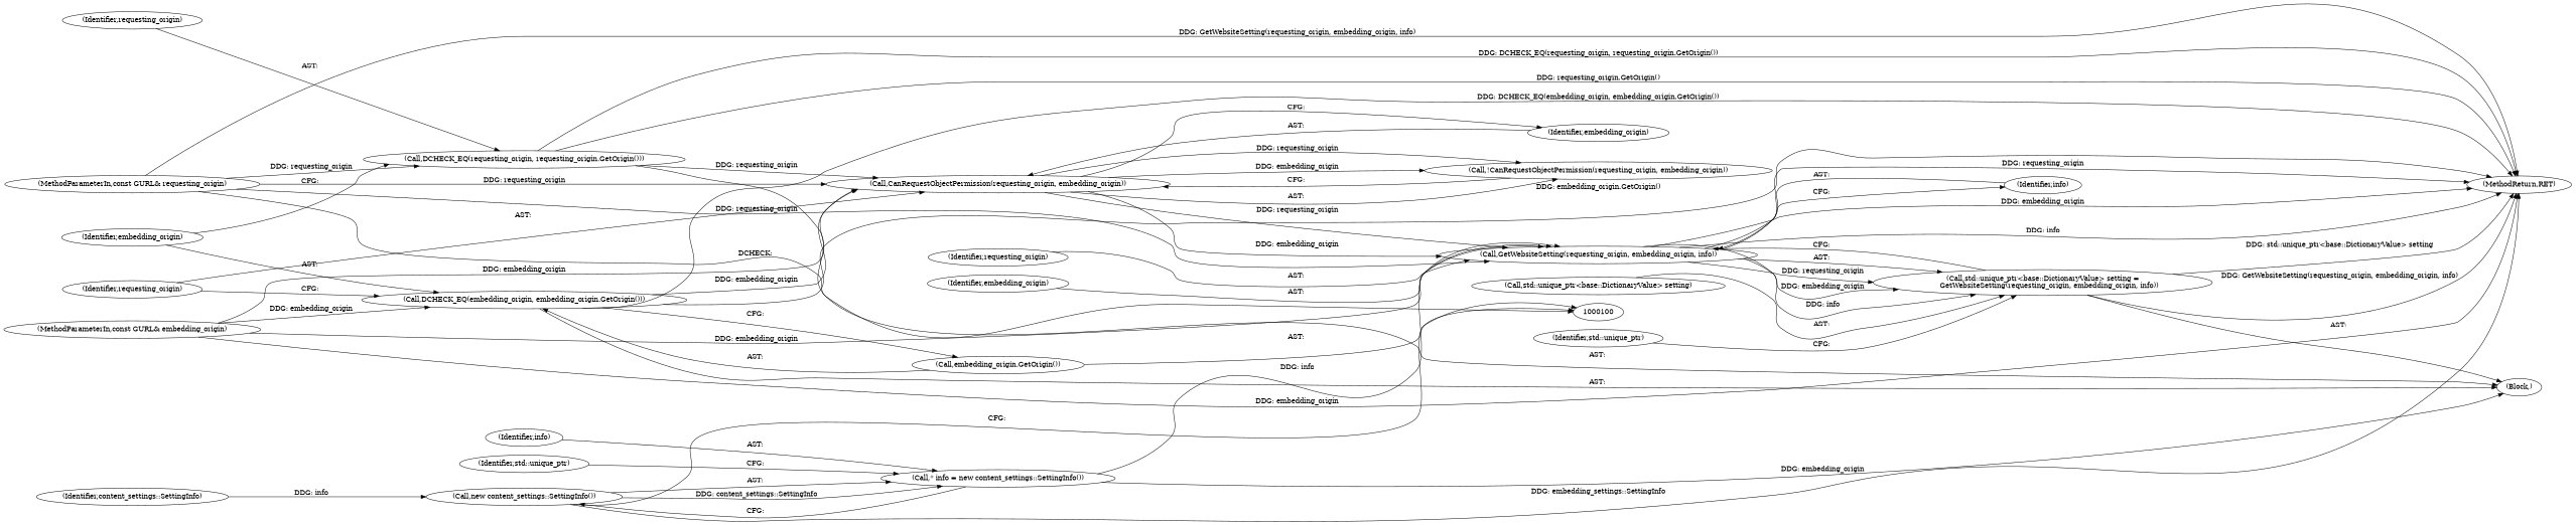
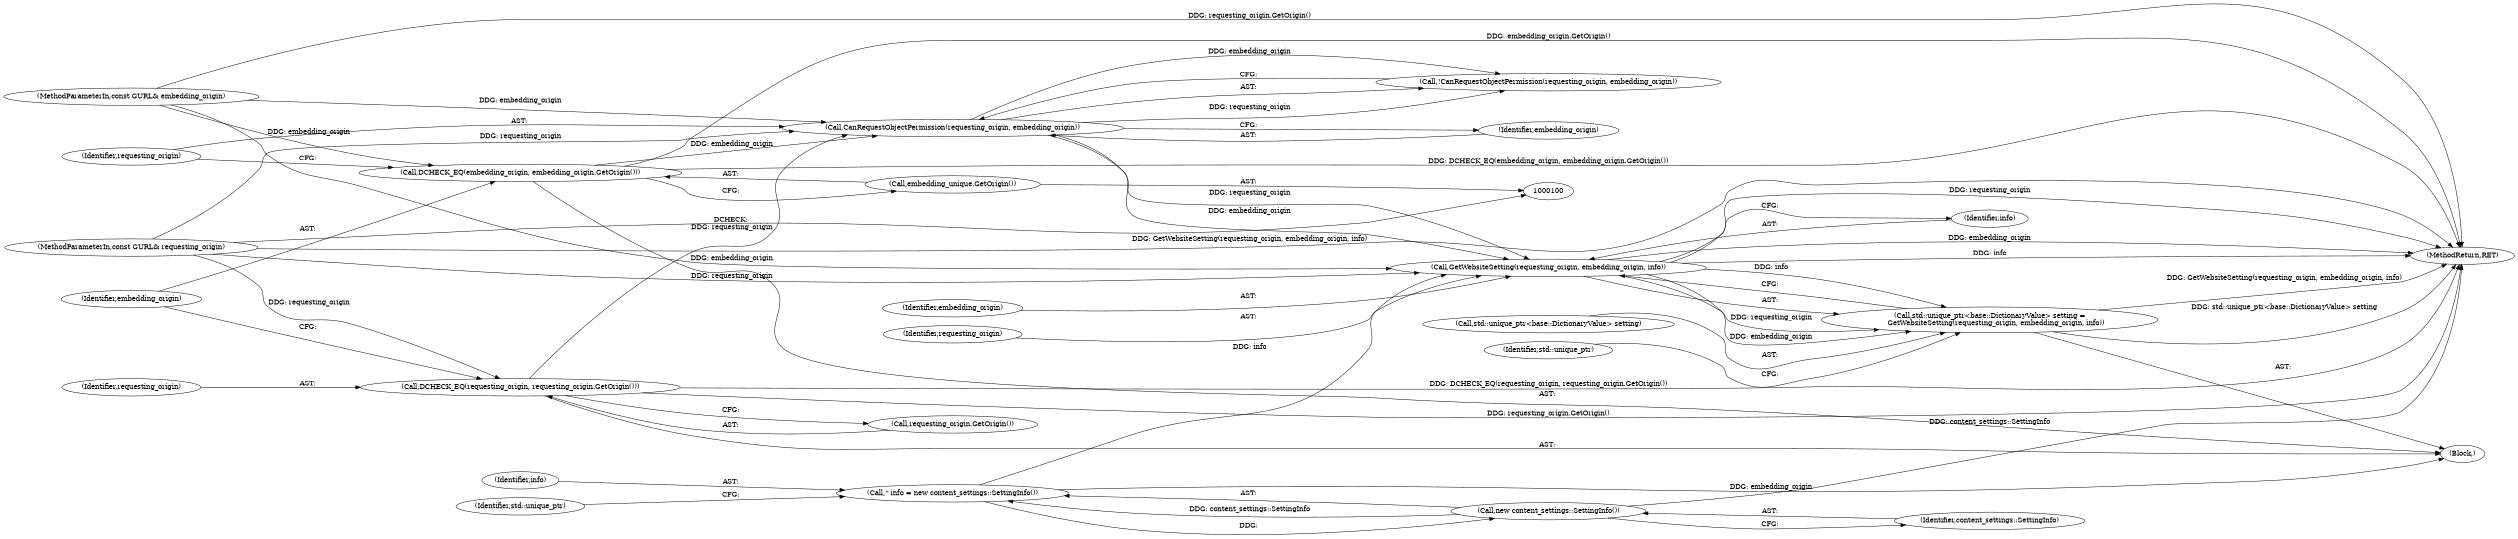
  digraph {
    rankdir=LR
    n1 [label="(Call,GetWebsiteSetting(requesting_origin, embedding_origin, info))"]
    n2 [label="(Call,std::unique_ptr<base::DictionaryValue> setting =\n      GetWebsiteSetting(requesting_origin, embedding_origin, info))"]
    n3 [label="(Identifier,info)"]
    n4 [label="(MethodReturn,RET)"]
    n5 [label="(Block,)"]
    n6 [label="(Call,CanRequestObjectPermission(requesting_origin, embedding_origin))"]
    n7 [label="(Identifier,embedding_origin)"]
    n8 [label="(Call,!CanRequestObjectPermission(requesting_origin, embedding_origin))"]
    n9 [label="(Call,DCHECK_EQ(requesting_origin, requesting_origin.GetOrigin()))"]
+   n10 [label="(Call,requesting_origin.GetOrigin())"]
    n11 [label="(MethodParameterIn,const GURL& requesting_origin)"]
    1000100
    n13 [label="(Call,DCHECK_EQ(embedding_origin, embedding_origin.GetOrigin()))"]
-   n14 [label="(Call,embedding_origin.GetOrigin())"]
+   n14 [label="(Call,embedding_unique.GetOrigin())"]
    n15 [label="(MethodParameterIn,const GURL& embedding_origin)"]
    n16 [label="(Call,* info = new content_settings::SettingInfo())"]
    n17 [label="(Call,new content_settings::SettingInfo())"]
    n18 [label="(Identifier,content_settings::SettingInfo)"]
    n19 [label="(Call,std::unique_ptr<base::DictionaryValue> setting)"]
    n20 [label="(Identifier,std::unique_ptr)"]
    n21 [label="(Identifier,requesting_origin)"]
    n22 [label="(Identifier,info)"]
    n23 [label="(Identifier,embedding_origin)"]
    n24 [label="(Identifier,requesting_origin)"]
    n25 [label="(Identifier,embedding_origin)"]
    n26 [label="(Identifier,requesting_origin)"]
    n27 [label="(Identifier,std::unique_ptr)"]
    n1 -> n2 [label="AST: "]
    n1 -> n2 [label="DDG: requesting_origin"]
    n1 -> n2 [label="DDG: embedding_origin"]
    n1 -> n2 [label="DDG: info"]
    n1 -> n3 [label="CFG: "]
    n1 -> n4 [label="DDG: requesting_origin"]
    n1 -> n4 [label="DDG: embedding_origin"]
    n1 -> n4 [label="DDG: info"]
    n2 -> n1 [label="CFG: "]
    n2 -> n4 [label="DDG: std::unique_ptr<base::DictionaryValue> setting"]
    n2 -> n4 [label="DDG: GetWebsiteSetting(requesting_origin, embedding_origin, info)"]
    n2 -> n5 [label="AST: "]
    n3 -> n1 [label="AST: "]
    n6 -> n1 [label="DDG: requesting_origin"]
    n6 -> n1 [label="DDG: embedding_origin"]
    n6 -> n7 [label="CFG: "]
    n6 -> n8 [label="AST: "]
    n6 -> n8 [label="DDG: requesting_origin"]
    n6 -> n8 [label="DDG: embedding_origin"]
    n7 -> n6 [label="AST: "]
    n8 -> n6 [label="CFG: "]
    n9 -> n4 [label="DDG: DCHECK_EQ(requesting_origin, requesting_origin.GetOrigin())"]
    n9 -> n4 [label="DDG: requesting_origin.GetOrigin()"]
    n9 -> n5 [label="AST: "]
    n9 -> n6 [label="DDG: requesting_origin"]
+   n9 -> n10 [label="CFG: "]
+   n10 -> n9 [label="AST: "]
    n11 -> n1 [label="DDG: requesting_origin"]
    n11 -> n4 [label="DDG: GetWebsiteSetting(requesting_origin, embedding_origin, info)"]
    n11 -> n6 [label="DDG: requesting_origin"]
    n11 -> n9 [label="DDG: requesting_origin"]
    n11 -> 1000100 [label="DCHECK: "]
    n13 -> n4 [label="DDG: DCHECK_EQ(embedding_origin, embedding_origin.GetOrigin())"]
    n13 -> n4 [label="DDG: embedding_origin.GetOrigin()"]
    n13 -> n5 [label="AST: "]
    n13 -> n6 [label="DDG: embedding_origin"]
    n13 -> n14 [label="CFG: "]
    n14 -> 1000100 [label="AST: "]
    n14 -> n13 [label="AST: "]
    n15 -> n1 [label="DDG: embedding_origin"]
-   n15 -> n4 [label="DDG: embedding_origin"]
+   n15 -> n4 [label="DDG: requesting_origin.GetOrigin()"]
    n15 -> n6 [label="DDG: embedding_origin"]
    n15 -> n13 [label="DDG: embedding_origin"]
    n16 -> n1 [label="DDG: info"]
    n16 -> n5 [label="DDG: embedding_origin"]
-   n16 -> n17 [label="CFG: "]
-   n17 -> n4 [label="DDG: embedding_settings::SettingInfo"]
+   n16 -> n17 [label="DDG: "]
+   n17 -> n4 [label="DDG: content_settings::SettingInfo"]
    n17 -> n16 [label="AST: "]
    n17 -> n16 [label="DDG: content_settings::SettingInfo"]
-   n17 -> 1000100 [label="CFG: "]
-   n18 -> n17 [label="DDG: info"]
+   n17 -> n18 [label="CFG: "]
+   n18 -> n17 [label="AST: "]
    n19 -> n2 [label="AST: "]
    n20 -> n2 [label="CFG: "]
    n21 -> n9 [label="AST: "]
    n22 -> n16 [label="AST: "]
    n23 -> n1 [label="AST: "]
    n24 -> n6 [label="AST: "]
    n24 -> n13 [label="CFG: "]
    n25 -> n9 [label="CFG: "]
    n25 -> n13 [label="AST: "]
    n26 -> n1 [label="AST: "]
    n27 -> n16 [label="CFG: "]
  }
